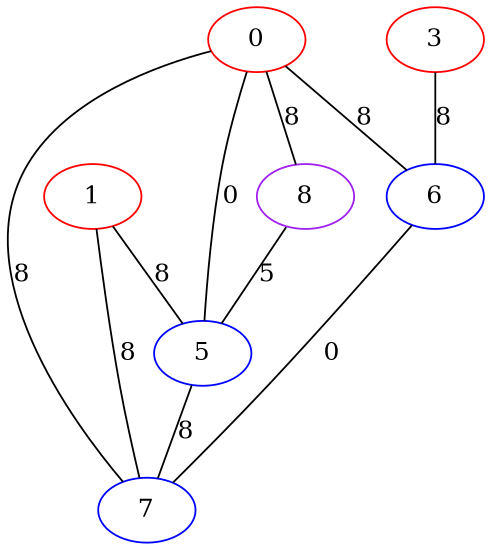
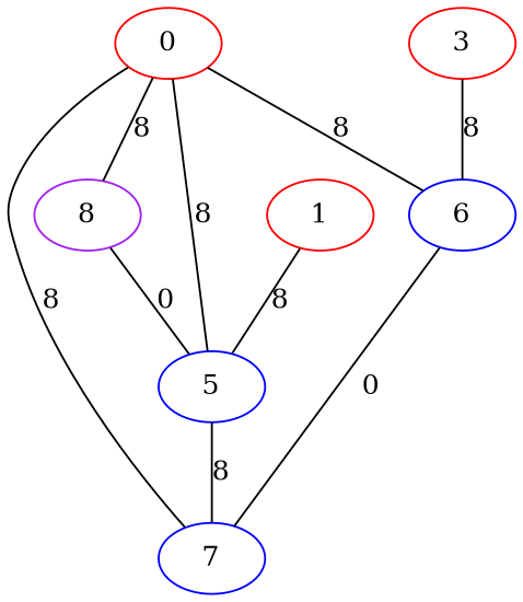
  graph {
    node [color=red weight=1]
    n1 [color=purple label=8 weight=4]
    0
    5 [color=blue weight=3]
    6 [color=blue weight=3]
    7 [color=blue weight=3]
    1
    3
-   n1 -- 5 [label=5]
+   n1 -- 5 [label=0]
    0 -- n1 [label=8]
-   0 -- 5 [label=0]
+   0 -- 5 [label=8]
    0 -- 6 [label=8]
    0 -- 7 [label=8]
    5 -- 7 [label=8]
    6 -- 7 [label=0]
    1 -- 5 [label=8]
-   1 -- 7 [label=8]
    3 -- 6 [label=8]
  }
